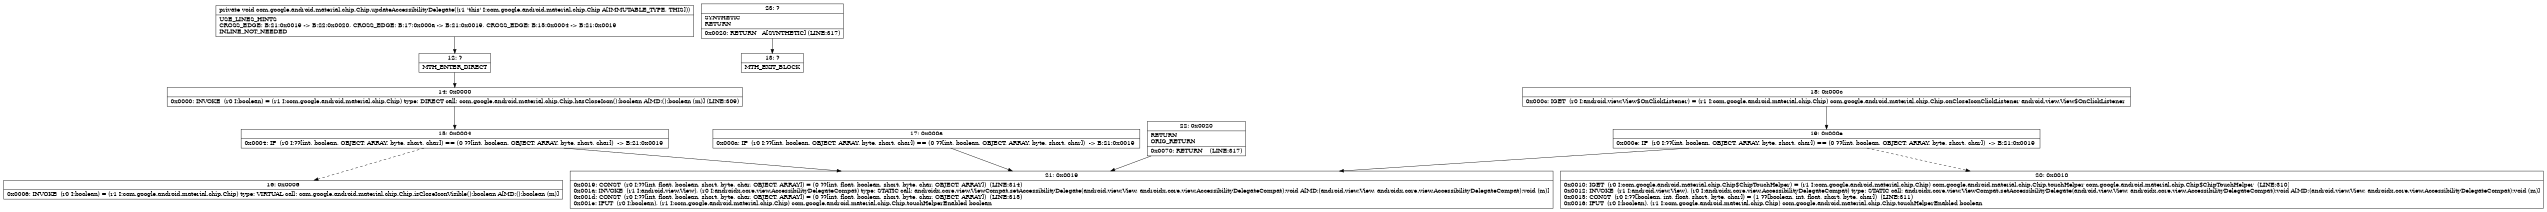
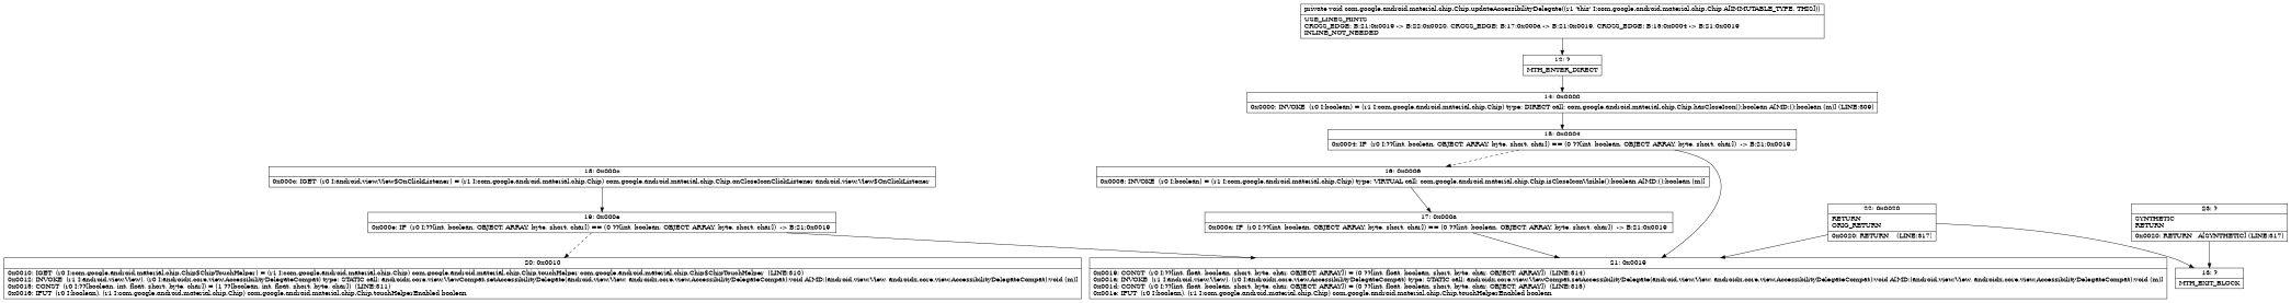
  digraph {
    node [shape=record]
    n1 [label="{12\:\ ?|MTH_ENTER_DIRECT\l}"]
    n2 [label="{14\:\ 0x0000|0x0000: INVOKE  (r0 I:boolean) = (r1 I:com.google.android.material.chip.Chip) type: DIRECT call: com.google.android.material.chip.Chip.hasCloseIcon():boolean A[MD:():boolean (m)] (LINE:309)\l}"]
    n3 [label="{15\:\ 0x0004|0x0004: IF  (r0 I:??[int, boolean, OBJECT, ARRAY, byte, short, char]) == (0 ??[int, boolean, OBJECT, ARRAY, byte, short, char])  \-\> B:21:0x0019 \l}"]
    n4 [label="{16\:\ 0x0006|0x0006: INVOKE  (r0 I:boolean) = (r1 I:com.google.android.material.chip.Chip) type: VIRTUAL call: com.google.android.material.chip.Chip.isCloseIconVisible():boolean A[MD:():boolean (m)]\l}"]
    n5 [label="{21\:\ 0x0019|0x0019: CONST  (r0 I:??[int, float, boolean, short, byte, char, OBJECT, ARRAY]) = (0 ??[int, float, boolean, short, byte, char, OBJECT, ARRAY])  (LINE:314)\l0x001a: INVOKE  (r1 I:android.view.View), (r0 I:androidx.core.view.AccessibilityDelegateCompat) type: STATIC call: androidx.core.view.ViewCompat.setAccessibilityDelegate(android.view.View, androidx.core.view.AccessibilityDelegateCompat):void A[MD:(android.view.View, androidx.core.view.AccessibilityDelegateCompat):void (m)]\l0x001d: CONST  (r0 I:??[int, float, boolean, short, byte, char, OBJECT, ARRAY]) = (0 ??[int, float, boolean, short, byte, char, OBJECT, ARRAY])  (LINE:315)\l0x001e: IPUT  (r0 I:boolean), (r1 I:com.google.android.material.chip.Chip) com.google.android.material.chip.Chip.touchHelperEnabled boolean \l}"]
    n6 [label="{17\:\ 0x000a|0x000a: IF  (r0 I:??[int, boolean, OBJECT, ARRAY, byte, short, char]) == (0 ??[int, boolean, OBJECT, ARRAY, byte, short, char])  \-\> B:21:0x0019 \l}"]
    n7 [label="{18\:\ 0x000c|0x000c: IGET  (r0 I:android.view.View$OnClickListener) = (r1 I:com.google.android.material.chip.Chip) com.google.android.material.chip.Chip.onCloseIconClickListener android.view.View$OnClickListener \l}"]
    n8 [label="{19\:\ 0x000e|0x000e: IF  (r0 I:??[int, boolean, OBJECT, ARRAY, byte, short, char]) == (0 ??[int, boolean, OBJECT, ARRAY, byte, short, char])  \-\> B:21:0x0019 \l}"]
    n9 [label="{20\:\ 0x0010|0x0010: IGET  (r0 I:com.google.android.material.chip.Chip$ChipTouchHelper) = (r1 I:com.google.android.material.chip.Chip) com.google.android.material.chip.Chip.touchHelper com.google.android.material.chip.Chip$ChipTouchHelper  (LINE:310)\l0x0012: INVOKE  (r1 I:android.view.View), (r0 I:androidx.core.view.AccessibilityDelegateCompat) type: STATIC call: androidx.core.view.ViewCompat.setAccessibilityDelegate(android.view.View, androidx.core.view.AccessibilityDelegateCompat):void A[MD:(android.view.View, androidx.core.view.AccessibilityDelegateCompat):void (m)]\l0x0015: CONST  (r0 I:??[boolean, int, float, short, byte, char]) = (1 ??[boolean, int, float, short, byte, char])  (LINE:311)\l0x0016: IPUT  (r0 I:boolean), (r1 I:com.google.android.material.chip.Chip) com.google.android.material.chip.Chip.touchHelperEnabled boolean \l}"]
    n10 [label="{23\:\ ?|SYNTHETIC\lRETURN\l|0x0020: RETURN   A[SYNTHETIC] (LINE:317)\l}"]
    n11 [label="{13\:\ ?|MTH_EXIT_BLOCK\l}"]
-   n12 [label="{22\:\ 0x0020|RETURN\lORIG_RETURN\l|0x0070: RETURN    (LINE:317)\l}"]
+   n12 [label="{22\:\ 0x0020|RETURN\lORIG_RETURN\l|0x0020: RETURN    (LINE:317)\l}"]
    n13 [label="{private void com.google.android.material.chip.Chip.updateAccessibilityDelegate((r1 'this' I:com.google.android.material.chip.Chip A[IMMUTABLE_TYPE, THIS]))  | USE_LINES_HINTS\lCROSS_EDGE: B:21:0x0019 \-\> B:22:0x0020, CROSS_EDGE: B:17:0x000a \-\> B:21:0x0019, CROSS_EDGE: B:15:0x0004 \-\> B:21:0x0019\lINLINE_NOT_NEEDED\l}"]
    n1 -> n2
    n2 -> n3
    n3 -> n4 [style=dashed]
    n3 -> n5
+   n4 -> n6
    n6 -> n5
    n7 -> n8
    n8 -> n5
    n8 -> n9 [style=dashed]
    n10 -> n11
    n12 -> n5
+   n12 -> n11
    n13 -> n1
  }
